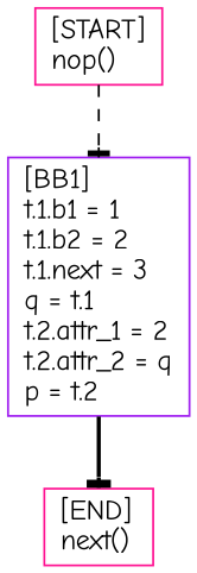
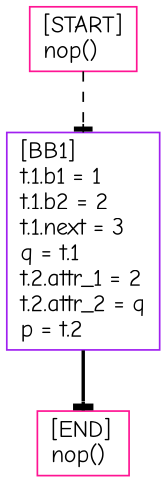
  digraph {
    fontname="Comic Neue"
    node [shape=box color=deeppink fontname="Comic Neue"]
    edge [arrowhead=tee fontname="Comic Neue"]
-   n1 [label="[END]\lnext()\l"]
+   n1 [label="[END]\lnop()\l"]
    n2 [label="[START]\lnop()\l"]
    n3 [label="[BB1]\lt.1.b1 = 1\lt.1.b2 = 2\lt.1.next = 3\lq = t.1\lt.2.attr_1 = 2\lt.2.attr_2 = q\lp = t.2\l" color=purple]
    n2 -> n3 [style=dashed]
    n3 -> n1 [style=bold]
  }
